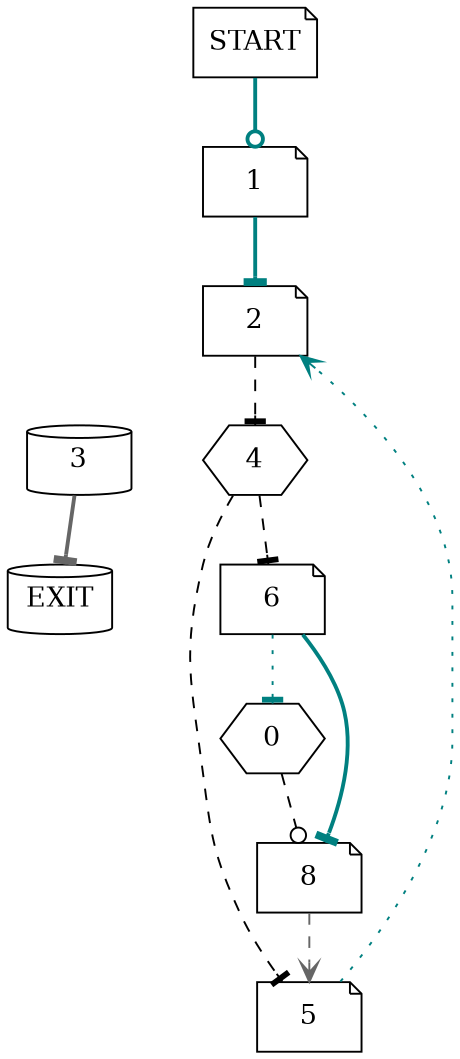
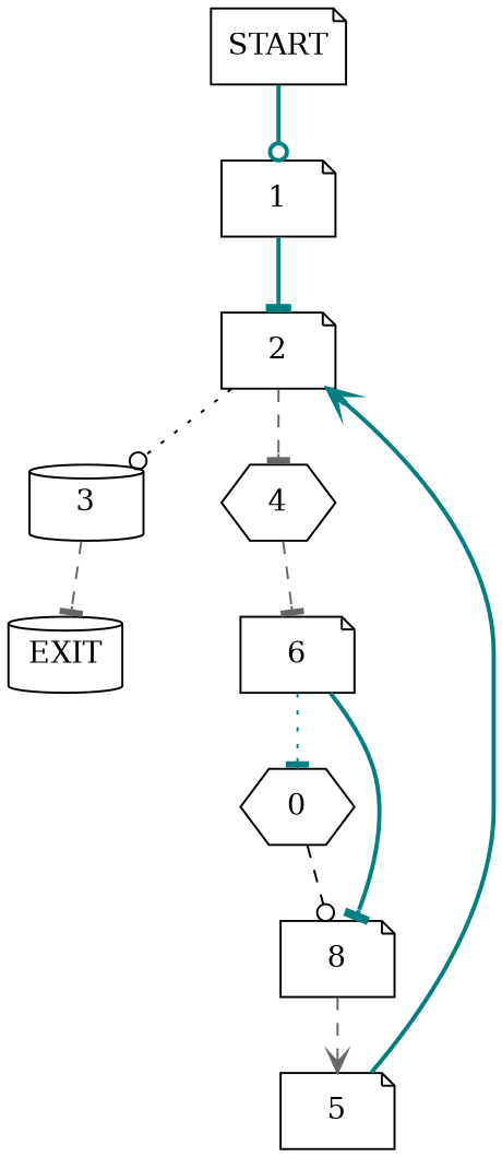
  digraph {
    node [shape=note]
    edge [arrowhead=tee color=teal style=bold]
    n1 [label=START]
    1
    2
    n4 [label=EXIT shape=cylinder]
    3 [shape=cylinder]
    4 [shape=hexagon]
    5
    6
    n9 [label=0 shape=hexagon]
    8
    n1 -> 1 [arrowhead=odot]
    1 -> 2
-   2 -> 4 [color=black style=dashed]
-   3 -> n4 [color=gray40]
-   4 -> 5 [color=black style=dashed]
-   4 -> 6 [color=black style=dashed]
-   5 -> 2 [arrowhead=vee style=dotted]
+   2 -> 3 [arrowhead=odot color=black style=dotted]
+   2 -> 4 [color=gray40 style=dashed]
+   3 -> n4 [color=gray40 style=dashed]
+   4 -> 6 [color=gray40 style=dashed]
+   5 -> 2 [arrowhead=vee]
    6 -> n9 [style=dotted]
    6 -> 8
    n9 -> 8 [arrowhead=odot color=black style=dashed]
    8 -> 5 [arrowhead=vee color=gray40 style=dashed]
  }
